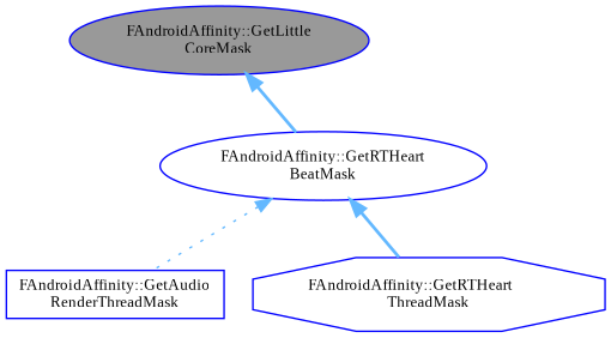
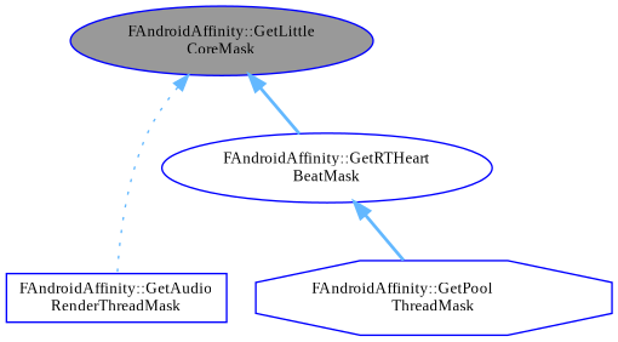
  digraph {
    fontname="Liberation Serif"
    rankdir=TB
    node [color=blue fillcolor=white fontname="Liberation Serif" fontsize=10 shape=ellipse style=filled]
    edge [color=steelblue1 dir=back fontname="Liberation Serif" fontsize=10 labelfontname=Helvetica labelfontsize=10 style=bold]
    n1 [fillcolor=grey60 fontcolor=black height=0.2 label="FAndroidAffinity::GetLittle\lCoreMask" width=0.4]
    n2 [height=0.2 label="FAndroidAffinity::GetAudio\lRenderThreadMask" shape=box width=0.4]
    n3 [height=0.2 label="FAndroidAffinity::GetRTHeart\lBeatMask" width=0.4]
-   n4 [height=0.2 label="FAndroidAffinity::GetRTHeart\lThreadMask" shape=octagon width=0.4]
-   n3 -> n2 [style=dotted]
+   n4 [height=0.2 label="FAndroidAffinity::GetPool\lThreadMask" shape=octagon width=0.4]
+   n1 -> n2 [style=dotted]
    n1 -> n3
    n3 -> n4
  }
